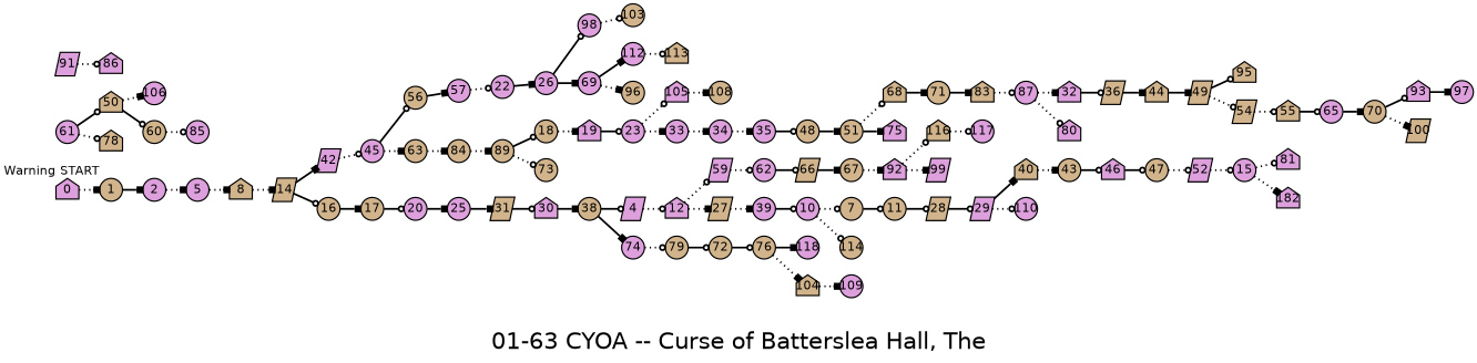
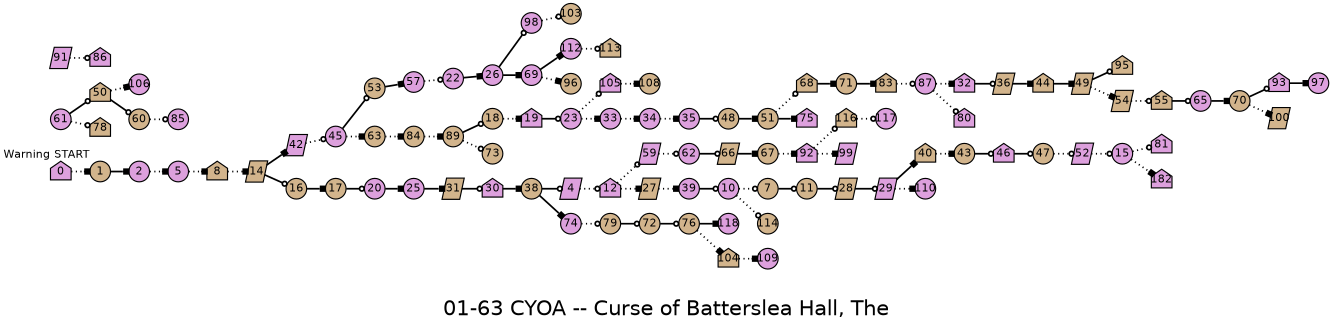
  digraph {
    fontname="DejaVu Sans"
    fontsize=36
    label="01-63 CYOA -- Curse of Batterslea Hall, The"
    nodesep=0.35
    ordering=out
    rankdir=LR
    ranksep=0.45
    node [fillcolor=plum fixedsize=true fontname="DejaVu Sans" fontsize=20 labelfloat=true margin="0,0" penwidth=2 regular=true shape=circle style=filled]
    edge [arrowhead=box fontname="DejaVu Sans" fontsize=12 labelfloat=true penwidth=3 style=dotted]
    0 [shape=house xlabel=Warning]
    1 [fillcolor=tan shape=ellipse xlabel=START]
    2 [shape=ellipse]
    5 [shape=ellipse]
    8 [fillcolor=tan shape=house]
    14 [fillcolor=tan shape=parallelogram]
    4 [shape=parallelogram]
    12 [shape=house]
    59 [shape=parallelogram]
    27 [fillcolor=tan shape=parallelogram]
    62
    39
    42 [shape=parallelogram]
    16 [fillcolor=tan shape=ellipse]
    7 [fillcolor=tan]
    11 [fillcolor=tan]
    28 [fillcolor=tan shape=parallelogram]
    29 [shape=parallelogram]
    45 [shape=ellipse]
    17 [fillcolor=tan]
    10
    114 [fillcolor=tan]
    40 [fillcolor=tan shape=house]
    110 [shape=ellipse]
    66 [fillcolor=tan shape=parallelogram]
-   56 [fillcolor=tan]
+   56 [fillcolor=tan label=53]
    63 [fillcolor=tan]
    20 [shape=ellipse]
    81 [shape=house]
    15
    n31 [label=182 shape=house]
    25
    61 [shape=ellipse]
    50 [fillcolor=tan shape=house]
    78 [fillcolor=tan shape=house]
    31 [fillcolor=tan shape=parallelogram]
    18 [fillcolor=tan shape=ellipse]
    19 [shape=house]
    23 [shape=ellipse]
    105 [shape=house]
    33
    108 [fillcolor=tan shape=ellipse]
    34
    106 [shape=ellipse]
    60 [fillcolor=tan shape=ellipse]
    30 [shape=house]
    22 [shape=ellipse]
    26 [shape=ellipse]
    98 [shape=ellipse]
    69 [shape=ellipse]
    103 [fillcolor=tan]
    112 [shape=ellipse]
    96 [fillcolor=tan]
    35 [shape=ellipse]
    38 [fillcolor=tan]
    113 [fillcolor=tan shape=house]
    43 [fillcolor=tan]
    46 [shape=house]
    74 [shape=ellipse]
    79 [fillcolor=tan]
    32 [shape=house]
    36 [fillcolor=tan shape=parallelogram]
    44 [fillcolor=tan shape=house]
    49 [fillcolor=tan shape=parallelogram]
    48 [fillcolor=tan shape=ellipse]
    51 [fillcolor=tan]
    68 [fillcolor=tan shape=house]
    75 [shape=house]
    95 [fillcolor=tan shape=house]
    54 [fillcolor=tan shape=parallelogram]
    72 [fillcolor=tan]
    47 [fillcolor=tan]
    57 [shape=ellipse]
    84 [fillcolor=tan shape=ellipse]
    52 [shape=parallelogram]
    55 [fillcolor=tan shape=house]
    89 [fillcolor=tan]
    91 [shape=parallelogram]
    86 [shape=house]
    71 [fillcolor=tan shape=ellipse]
    65
    85
    83 [fillcolor=tan shape=house]
    70 [fillcolor=tan shape=ellipse]
    93 [shape=house]
    100 [fillcolor=tan shape=parallelogram]
    67 [fillcolor=tan]
    92 [shape=house]
    73 [fillcolor=tan shape=ellipse]
    97
    116 [fillcolor=tan shape=house]
    99 [shape=parallelogram]
    117
    87
    80 [shape=house]
    76 [fillcolor=tan]
    118
    104 [fillcolor=tan shape=house]
    109 [shape=ellipse]
    0 -> 1
    1 -> 2 [style=solid]
    2 -> 5
    5 -> 8
    8 -> 14
    14 -> 42 [style=solid]
    14 -> 16 [arrowhead=odot style=solid]
    4 -> 12 [arrowhead=odot]
    12 -> 59 [arrowhead=odot]
    12 -> 27
    59 -> 62 [arrowhead=odot]
    27 -> 39
    62 -> 66 [arrowhead=odot style=solid]
    39 -> 10 [arrowhead=odot style=solid]
    42 -> 45 [arrowhead=odot]
    16 -> 17 [style=solid]
    7 -> 11 [arrowhead=odot style=solid]
    11 -> 28 [arrowhead=odot style=solid]
    28 -> 29 [arrowhead=odot style=solid]
    29 -> 40 [style=solid]
-   29 -> 110 [arrowhead=odot]
+   29 -> 110
    45 -> 56 [arrowhead=odot style=solid]
    45 -> 63
    17 -> 20 [arrowhead=odot style=solid]
    10 -> 7 [arrowhead=odot]
    10 -> 114 [arrowhead=odot]
    40 -> 43
    66 -> 67 [style=solid]
    56 -> 57 [style=solid]
    63 -> 84
    20 -> 25 [style=solid]
    15 -> 81 [arrowhead=odot]
    15 -> n31
    25 -> 31 [style=solid]
    61 -> 50 [arrowhead=odot style=solid]
    61 -> 78 [arrowhead=odot]
    50 -> 106
    50 -> 60 [arrowhead=odot style=solid]
    31 -> 30 [arrowhead=odot style=solid]
    18 -> 19
    19 -> 23 [arrowhead=odot style=solid]
    23 -> 105 [arrowhead=odot]
    23 -> 33
    105 -> 108
    33 -> 34
    34 -> 35
    60 -> 85 [arrowhead=odot]
    30 -> 38 [style=solid]
    22 -> 26 [style=solid]
    26 -> 98 [arrowhead=odot style=solid]
    26 -> 69 [style=solid]
    98 -> 103 [arrowhead=odot]
    69 -> 112 [style=solid]
    69 -> 96
    112 -> 113 [arrowhead=odot]
    35 -> 48 [arrowhead=odot style=solid]
    38 -> 4 [arrowhead=odot style=solid]
    38 -> 74 [style=solid]
    43 -> 46 [arrowhead=odot style=solid]
    46 -> 47 [arrowhead=odot style=solid]
    74 -> 79 [arrowhead=odot]
    79 -> 72 [arrowhead=odot style=solid]
    32 -> 36 [arrowhead=odot style=solid]
    36 -> 44 [style=solid]
    44 -> 49 [style=solid]
    49 -> 95 [arrowhead=odot style=solid]
-   49 -> 54 [arrowhead=odot]
+   49 -> 54
    48 -> 51 [style=solid]
    51 -> 68 [arrowhead=odot]
    51 -> 75 [style=solid]
    68 -> 71 [style=solid]
    54 -> 55 [arrowhead=odot]
    72 -> 76 [arrowhead=odot style=solid]
    47 -> 52 [arrowhead=odot]
    57 -> 22 [arrowhead=odot]
    84 -> 89
    52 -> 15 [arrowhead=odot]
    55 -> 65 [arrowhead=odot style=solid]
    89 -> 18 [arrowhead=odot style=solid]
    89 -> 73 [arrowhead=odot]
    91 -> 86 [arrowhead=odot]
    71 -> 83 [style=solid]
    65 -> 70 [style=solid]
    83 -> 87 [arrowhead=odot]
    70 -> 93 [arrowhead=odot style=solid]
    70 -> 100
    93 -> 97 [style=solid]
    67 -> 92
    92 -> 116 [arrowhead=odot]
    92 -> 99
    116 -> 117 [arrowhead=odot]
    87 -> 32
    87 -> 80 [arrowhead=odot]
    76 -> 118 [style=solid]
    76 -> 104
    104 -> 109
  }
